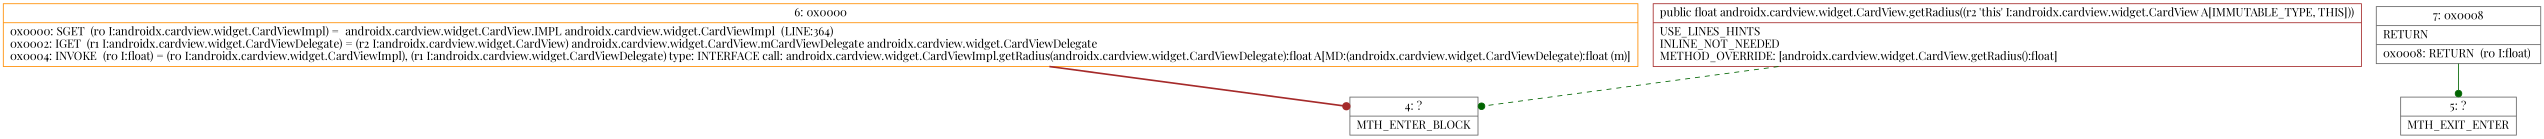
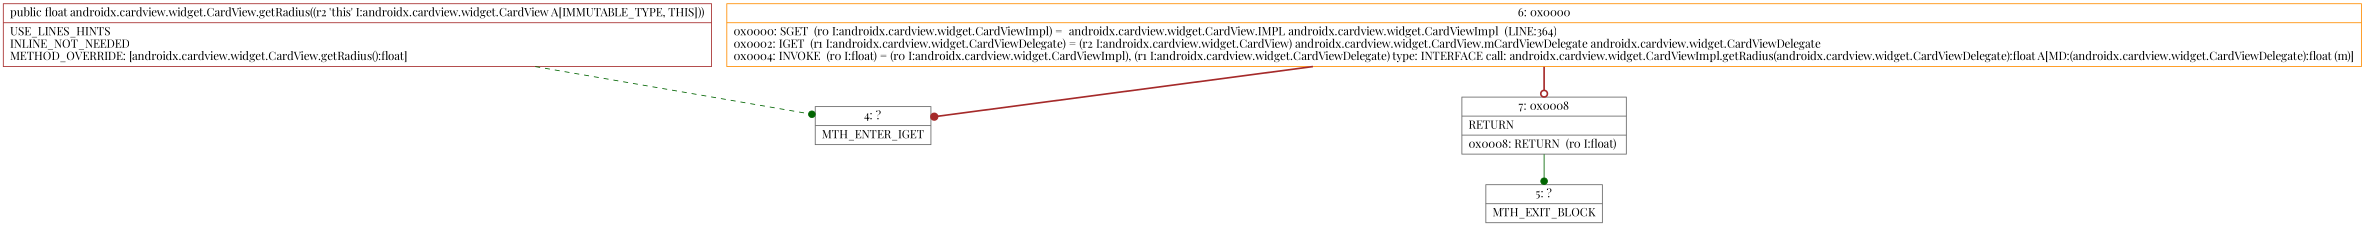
  digraph {
    fontname="Playfair Display"
    node [color=gray40 fontname="Playfair Display" shape=record]
    edge [arrowhead=dot color=brown fontname="Playfair Display" style=bold]
-   n1 [label="{4\:\ ?|MTH_ENTER_BLOCK\l}"]
+   n1 [label="{4\:\ ?|MTH_ENTER_IGET\l}"]
    n2 [color=darkorange label="{6\:\ 0x0000|0x0000: SGET  (r0 I:androidx.cardview.widget.CardViewImpl) =  androidx.cardview.widget.CardView.IMPL androidx.cardview.widget.CardViewImpl  (LINE:364)\l0x0002: IGET  (r1 I:androidx.cardview.widget.CardViewDelegate) = (r2 I:androidx.cardview.widget.CardView) androidx.cardview.widget.CardView.mCardViewDelegate androidx.cardview.widget.CardViewDelegate \l0x0004: INVOKE  (r0 I:float) = (r0 I:androidx.cardview.widget.CardViewImpl), (r1 I:androidx.cardview.widget.CardViewDelegate) type: INTERFACE call: androidx.cardview.widget.CardViewImpl.getRadius(androidx.cardview.widget.CardViewDelegate):float A[MD:(androidx.cardview.widget.CardViewDelegate):float (m)]\l}"]
    n3 [label="{7\:\ 0x0008|RETURN\l|0x0008: RETURN  (r0 I:float) \l}"]
-   n4 [label="{5\:\ ?|MTH_EXIT_ENTER\l}"]
+   n4 [label="{5\:\ ?|MTH_EXIT_BLOCK\l}"]
    n5 [color=brown label="{public float androidx.cardview.widget.CardView.getRadius((r2 'this' I:androidx.cardview.widget.CardView A[IMMUTABLE_TYPE, THIS]))  | USE_LINES_HINTS\lINLINE_NOT_NEEDED\lMETHOD_OVERRIDE: [androidx.cardview.widget.CardView.getRadius():float]\l}"]
    n2 -> n1
+   n2 -> n3 [arrowhead=odot]
    n3 -> n4 [color=darkgreen style=solid]
    n5 -> n1 [color=darkgreen style=dashed]
  }
